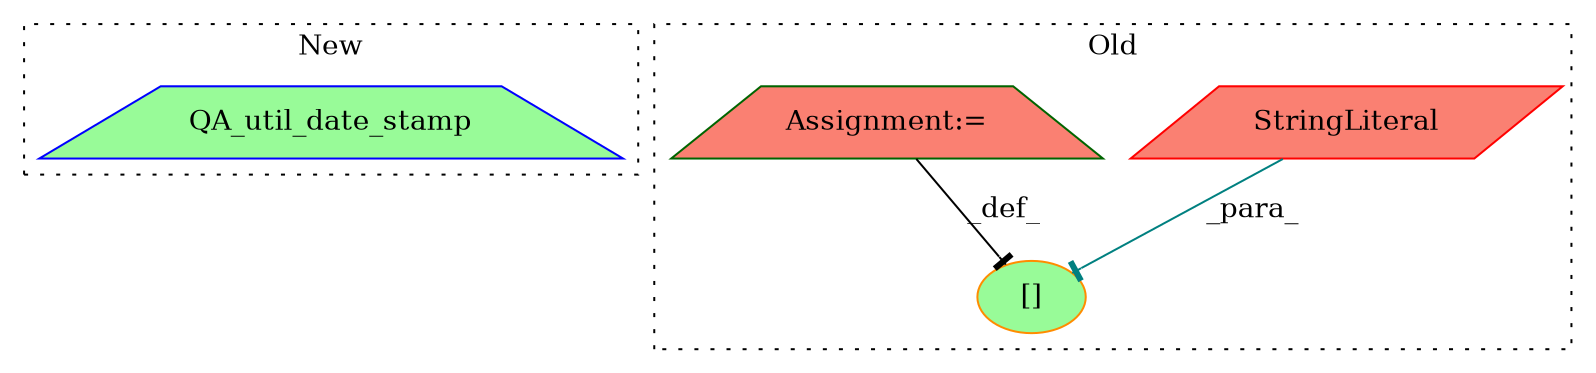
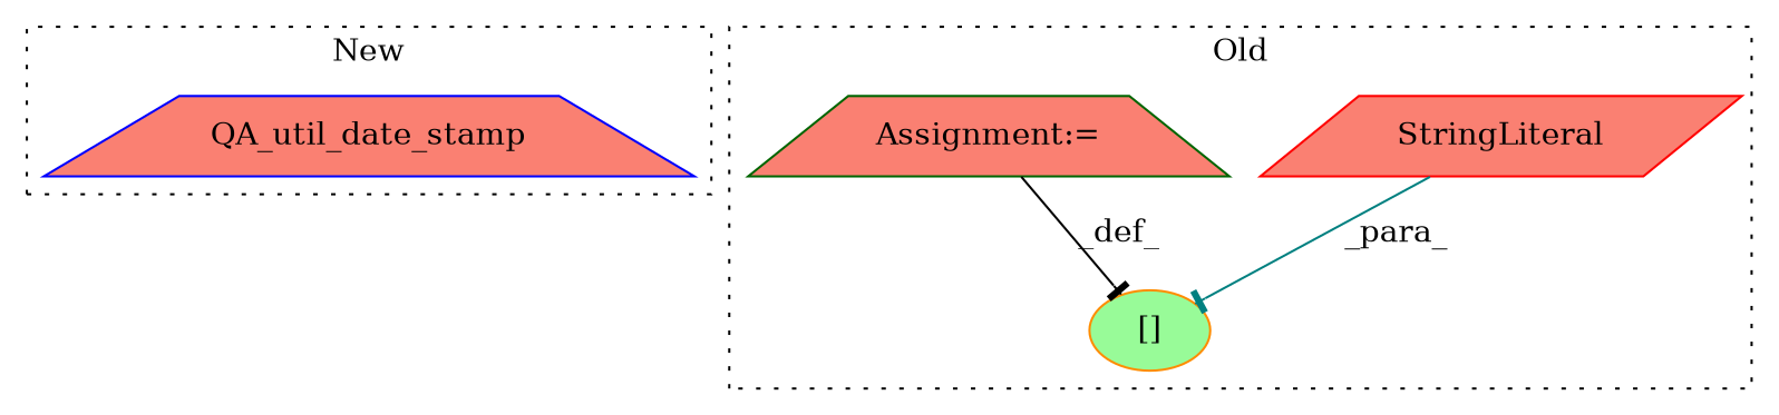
  digraph {
    node [shape=trapezium style=filled fillcolor=palegreen]
    edge [arrowhead=tee]
-   n1 [a=32 l="19,1" label=QA_util_date_stamp s="12270,12350" color=blue]
+   n1 [a=32 l="19,1" label=QA_util_date_stamp s="12270,12350" fillcolor=salmon color=blue]
    n2 [a=2 l="5,1" label="[]" s="13186,13203" shape=ellipse color=darkorange]
    n3 [a=45 l=12 label=StringLiteral s=13191 shape=parallelogram fillcolor=salmon color=red]
    n4 [a=7 l=1 label="Assignment:=" s=13204 fillcolor=salmon color=darkgreen]
    subgraph cluster_1 {
      label=New
      style=dotted
      n1
    }
    subgraph cluster_2 {
      label=Old
      style=dotted
      n2
      n3
      n4
    }
    n3 -> n2 [label=_para_ color=teal]
    n4 -> n2 [label=_def_ color=black]
  }
